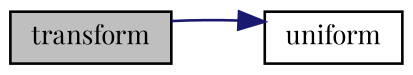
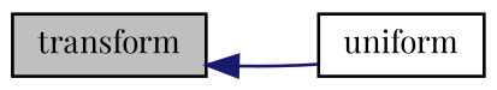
  digraph {
    rankdir=LR
    fontname="Playfair Display"
    node [color=black fontname="Playfair Display" fontsize=10 shape=record]
    n1 [fillcolor=grey75 fontcolor=black height=0.2 label=transform style=filled width=0.4]
    n2 [height=0.2 label=uniform width=0.4]
-   n2 -> n1 [color=midnightblue dir=back fontname="Playfair Display" fontsize=10 labelfontname=FreeSans labelfontsize=10 style=solid]
+   n1 -> n2 [color=midnightblue dir=back fontname="Playfair Display" fontsize=10 labelfontname=FreeSans labelfontsize=10 style=solid]
  }
